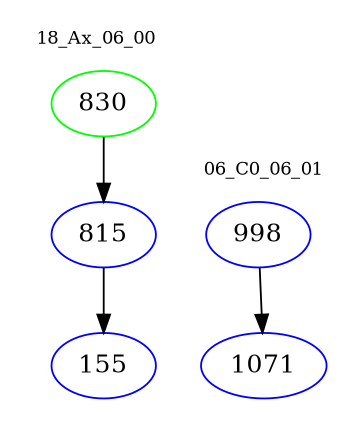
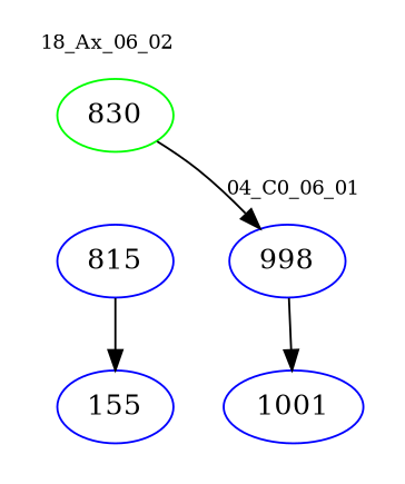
  digraph {
    node [color=blue]
    edge [color=black]
    n1 [color=green label=830]
    n2 [label=815]
    n3 [label=155]
    n4 [label=998]
-   n5 [label=1071]
+   n5 [label=1001]
    subgraph cluster_1 {
      color=white
      fontsize=10
-     label="18_Ax_06_00"
+     label="18_Ax_06_02"
      n1
      n2
      n3
    }
    subgraph cluster_2 {
      color=white
      fontsize=10
-     label="06_C0_06_01"
+     label="04_C0_06_01"
      n4
      n5
    }
-   n1 -> n2
+   n1 -> n4
    n2 -> n3
    n4 -> n5
  }
